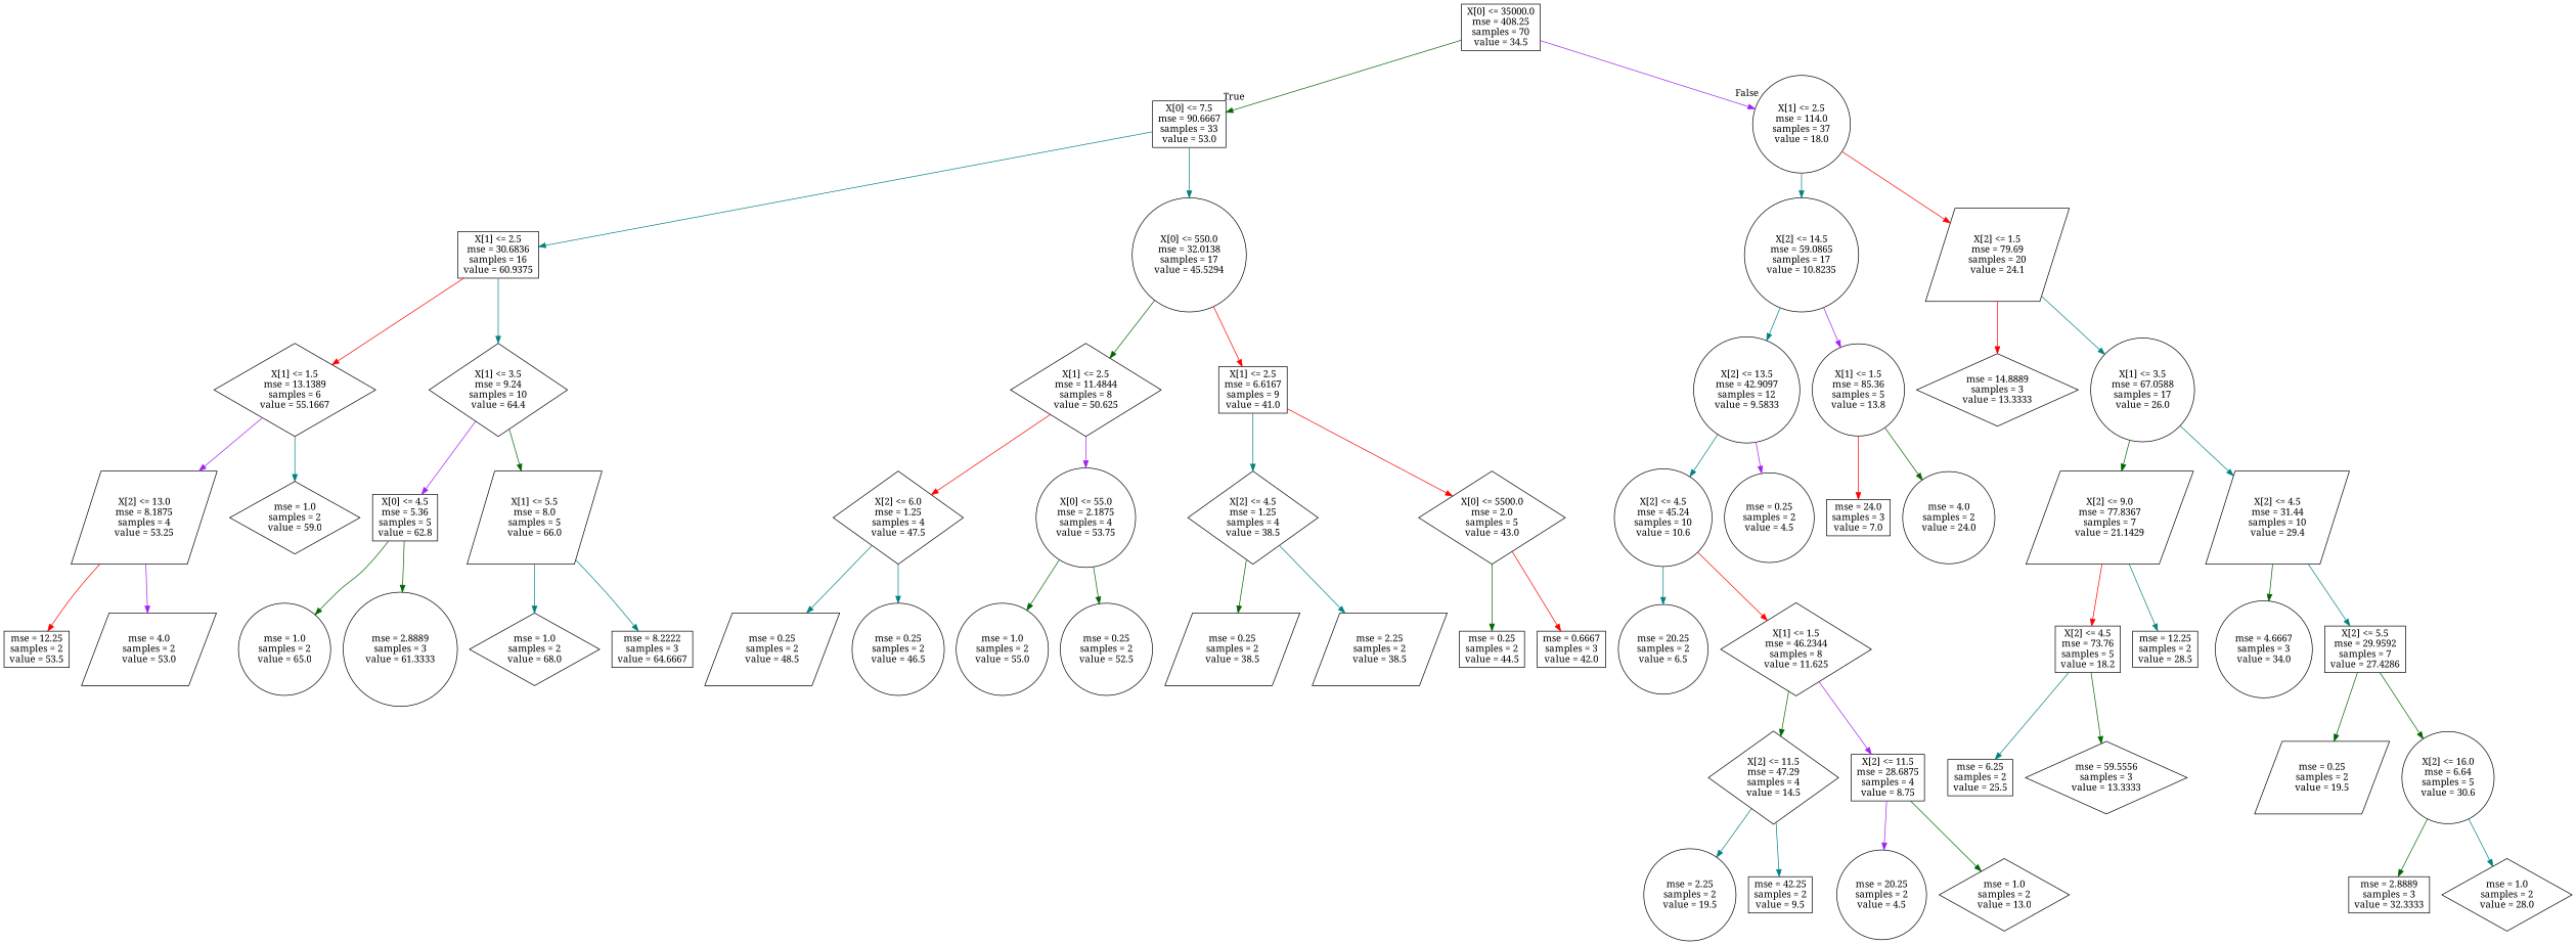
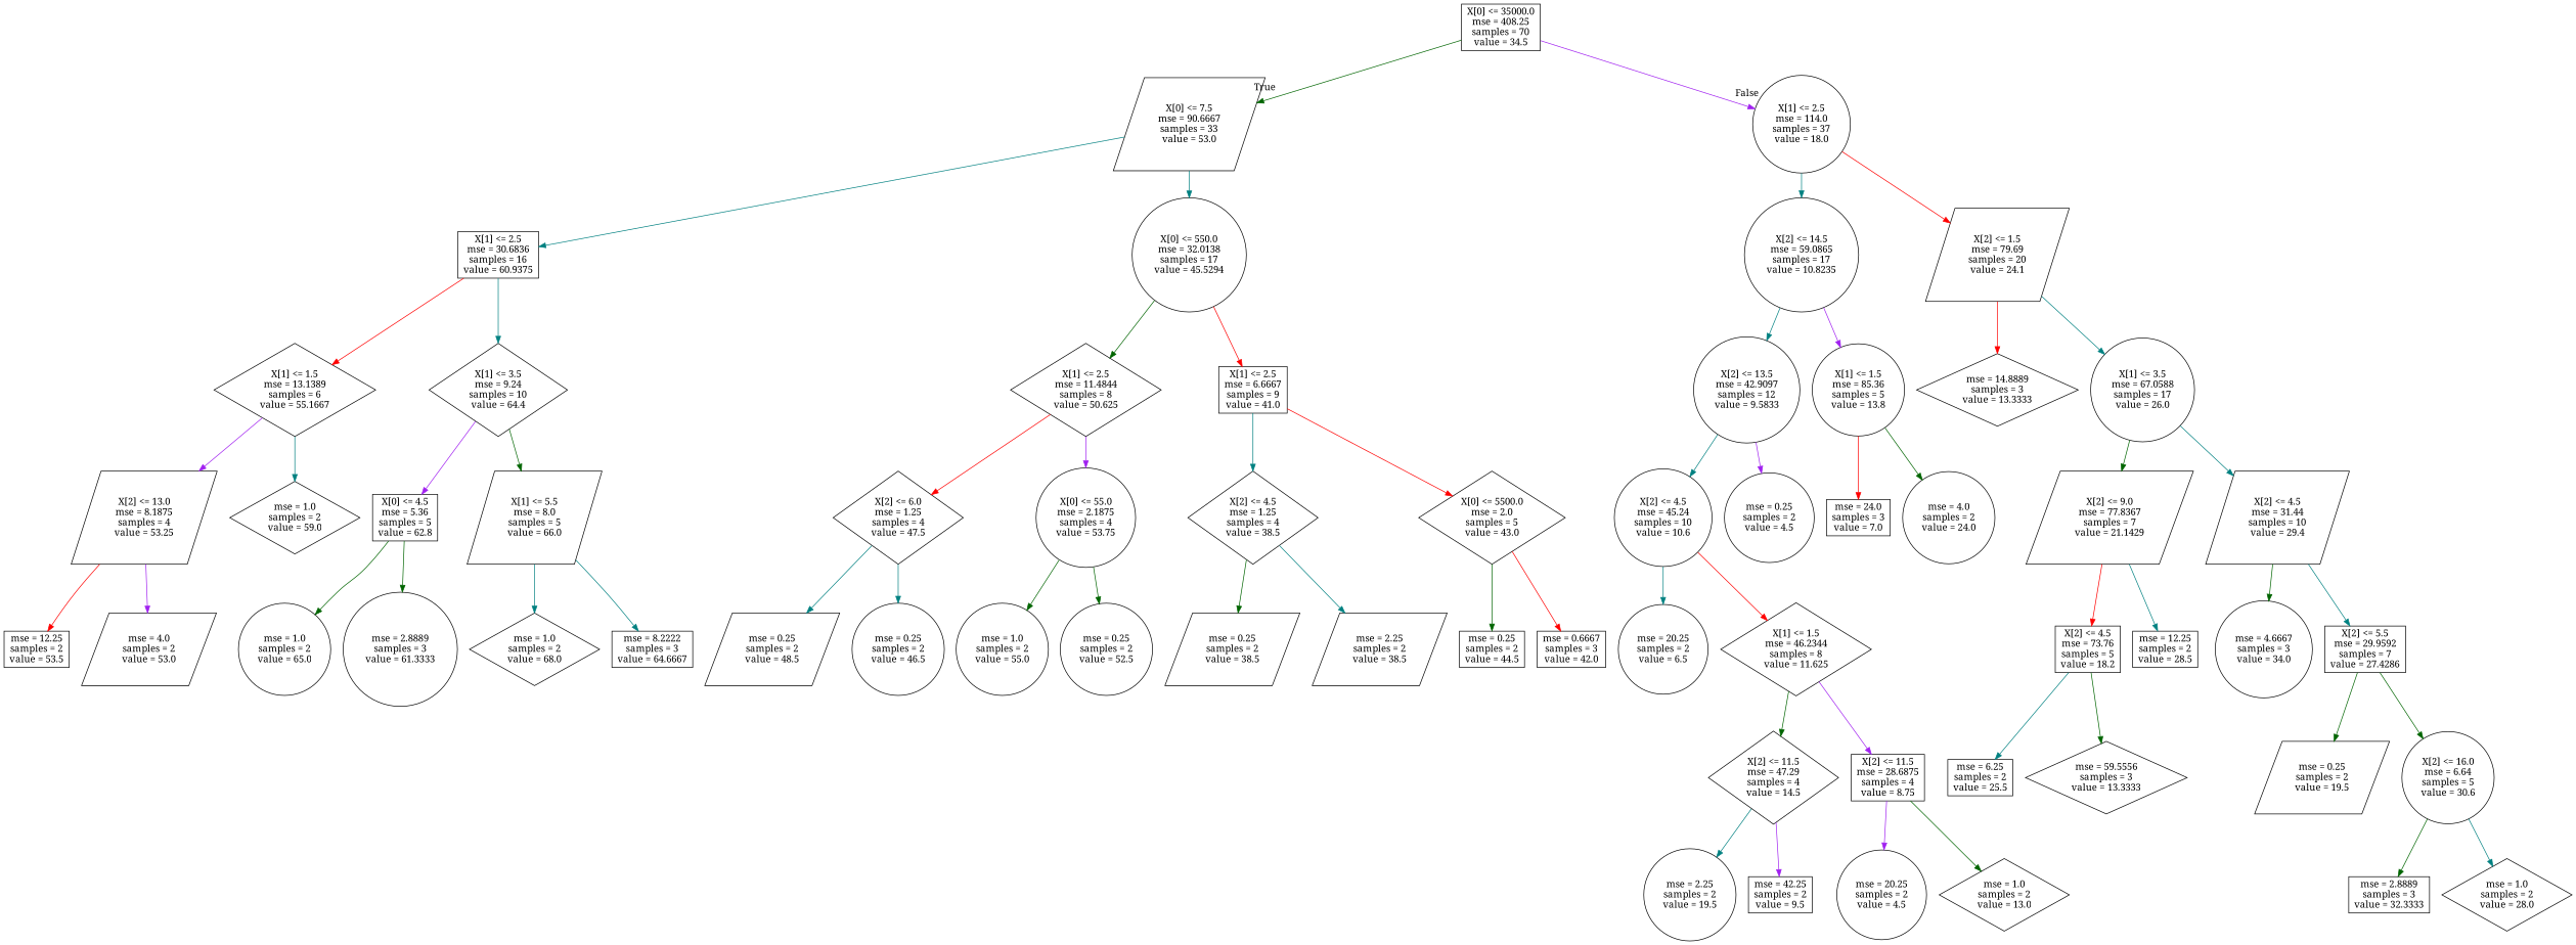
  digraph {
    fontname="Noto Serif"
    node [fontname="Noto Serif" shape=circle]
    edge [color=teal fontname="Noto Serif"]
    n1 [label="X[0] <= 35000.0\nmse = 408.25\nsamples = 70\nvalue = 34.5" shape=box]
-   n2 [label="X[0] <= 7.5\nmse = 90.6667\nsamples = 33\nvalue = 53.0" shape=box]
+   n2 [label="X[0] <= 7.5\nmse = 90.6667\nsamples = 33\nvalue = 53.0" shape=parallelogram]
    n3 [label="X[1] <= 2.5\nmse = 114.0\nsamples = 37\nvalue = 18.0"]
    n4 [label="X[1] <= 2.5\nmse = 30.6836\nsamples = 16\nvalue = 60.9375" shape=box]
    n5 [label="X[0] <= 550.0\nmse = 32.0138\nsamples = 17\nvalue = 45.5294"]
    n6 [label="X[2] <= 14.5\nmse = 59.0865\nsamples = 17\nvalue = 10.8235"]
    n7 [label="X[2] <= 1.5\nmse = 79.69\nsamples = 20\nvalue = 24.1" shape=parallelogram]
    n8 [label="X[1] <= 1.5\nmse = 13.1389\nsamples = 6\nvalue = 55.1667" shape=diamond]
    n9 [label="X[1] <= 3.5\nmse = 9.24\nsamples = 10\nvalue = 64.4" shape=diamond]
    n10 [label="X[1] <= 2.5\nmse = 11.4844\nsamples = 8\nvalue = 50.625" shape=diamond]
-   n11 [label="X[1] <= 2.5\nmse = 6.6167\nsamples = 9\nvalue = 41.0" shape=box]
+   n11 [label="X[1] <= 2.5\nmse = 6.6667\nsamples = 9\nvalue = 41.0" shape=box]
    n12 [label="X[2] <= 13.0\nmse = 8.1875\nsamples = 4\nvalue = 53.25" shape=parallelogram]
    n13 [label="mse = 1.0\nsamples = 2\nvalue = 59.0" shape=diamond]
    n14 [label="X[0] <= 4.5\nmse = 5.36\nsamples = 5\nvalue = 62.8" shape=box]
    n15 [label="X[1] <= 5.5\nmse = 8.0\nsamples = 5\nvalue = 66.0" shape=parallelogram]
    n16 [label="mse = 12.25\nsamples = 2\nvalue = 53.5" shape=box]
    n17 [label="mse = 4.0\nsamples = 2\nvalue = 53.0" shape=parallelogram]
    n18 [label="mse = 1.0\nsamples = 2\nvalue = 65.0"]
    n19 [label="mse = 2.8889\nsamples = 3\nvalue = 61.3333"]
    n20 [label="mse = 1.0\nsamples = 2\nvalue = 68.0" shape=diamond]
    n21 [label="mse = 8.2222\nsamples = 3\nvalue = 64.6667" shape=box]
    n22 [label="X[2] <= 6.0\nmse = 1.25\nsamples = 4\nvalue = 47.5" shape=diamond]
    n23 [label="X[0] <= 55.0\nmse = 2.1875\nsamples = 4\nvalue = 53.75"]
    n24 [label="X[2] <= 4.5\nmse = 1.25\nsamples = 4\nvalue = 38.5" shape=diamond]
    n25 [label="X[0] <= 5500.0\nmse = 2.0\nsamples = 5\nvalue = 43.0" shape=diamond]
    n26 [label="mse = 0.25\nsamples = 2\nvalue = 48.5" shape=parallelogram]
    n27 [label="mse = 0.25\nsamples = 2\nvalue = 46.5"]
    n28 [label="mse = 1.0\nsamples = 2\nvalue = 55.0"]
    n29 [label="mse = 0.25\nsamples = 2\nvalue = 52.5"]
    n30 [label="mse = 0.25\nsamples = 2\nvalue = 38.5" shape=parallelogram]
    n31 [label="mse = 2.25\nsamples = 2\nvalue = 38.5" shape=parallelogram]
    n32 [label="mse = 0.25\nsamples = 2\nvalue = 44.5" shape=box]
    n33 [label="mse = 0.6667\nsamples = 3\nvalue = 42.0" shape=box]
    n34 [label="X[2] <= 13.5\nmse = 42.9097\nsamples = 12\nvalue = 9.5833"]
    n35 [label="X[1] <= 1.5\nmse = 85.36\nsamples = 5\nvalue = 13.8"]
    n36 [label="mse = 14.8889\nsamples = 3\nvalue = 13.3333" shape=diamond]
    n37 [label="X[1] <= 3.5\nmse = 67.0588\nsamples = 17\nvalue = 26.0"]
    n38 [label="X[2] <= 4.5\nmse = 45.24\nsamples = 10\nvalue = 10.6"]
    n39 [label="mse = 0.25\nsamples = 2\nvalue = 4.5"]
    n40 [label="mse = 24.0\nsamples = 3\nvalue = 7.0" shape=box]
    n41 [label="mse = 4.0\nsamples = 2\nvalue = 24.0"]
    n42 [label="mse = 20.25\nsamples = 2\nvalue = 6.5"]
    n43 [label="X[1] <= 1.5\nmse = 46.2344\nsamples = 8\nvalue = 11.625" shape=diamond]
    n44 [label="X[2] <= 11.5\nmse = 47.29\nsamples = 4\nvalue = 14.5" shape=diamond]
    n45 [label="X[2] <= 11.5\nmse = 28.6875\nsamples = 4\nvalue = 8.75" shape=box]
    n46 [label="mse = 2.25\nsamples = 2\nvalue = 19.5"]
    n47 [label="mse = 42.25\nsamples = 2\nvalue = 9.5" shape=box]
    n48 [label="mse = 20.25\nsamples = 2\nvalue = 4.5"]
    n49 [label="mse = 1.0\nsamples = 2\nvalue = 13.0" shape=diamond]
    n50 [label="X[2] <= 9.0\nmse = 77.8367\nsamples = 7\nvalue = 21.1429" shape=parallelogram]
    n51 [label="X[2] <= 4.5\nmse = 31.44\nsamples = 10\nvalue = 29.4" shape=parallelogram]
    n52 [label="X[2] <= 4.5\nmse = 73.76\nsamples = 5\nvalue = 18.2" shape=box]
    n53 [label="mse = 12.25\nsamples = 2\nvalue = 28.5" shape=box]
    n54 [label="mse = 4.6667\nsamples = 3\nvalue = 34.0"]
    n55 [label="X[2] <= 5.5\nmse = 29.9592\nsamples = 7\nvalue = 27.4286" shape=box]
    n56 [label="mse = 6.25\nsamples = 2\nvalue = 25.5" shape=box]
    n57 [label="mse = 59.5556\nsamples = 3\nvalue = 13.3333" shape=diamond]
    n58 [label="mse = 0.25\nsamples = 2\nvalue = 19.5" shape=parallelogram]
    n59 [label="X[2] <= 16.0\nmse = 6.64\nsamples = 5\nvalue = 30.6"]
    n60 [label="mse = 2.8889\nsamples = 3\nvalue = 32.3333" shape=box]
    n61 [label="mse = 1.0\nsamples = 2\nvalue = 28.0" shape=diamond]
    n1 -> n2 [color=darkgreen headlabel=True labelangle=45 labeldistance=2.5]
    n1 -> n3 [color=purple headlabel=False labelangle=-45 labeldistance=2.5]
    n2 -> n4
    n2 -> n5
    n3 -> n6
    n3 -> n7 [color=red]
    n4 -> n8 [color=red]
    n4 -> n9
    n5 -> n10 [color=darkgreen]
    n5 -> n11 [color=red]
    n6 -> n34
    n6 -> n35 [color=purple]
    n7 -> n36 [color=red]
    n7 -> n37
    n8 -> n12 [color=purple]
    n8 -> n13
    n9 -> n14 [color=purple]
    n9 -> n15 [color=darkgreen]
    n10 -> n22 [color=red]
    n10 -> n23 [color=purple]
    n11 -> n24
    n11 -> n25 [color=red]
    n12 -> n16 [color=red]
    n12 -> n17 [color=purple]
    n14 -> n18 [color=darkgreen]
    n14 -> n19 [color=darkgreen]
    n15 -> n20
    n15 -> n21
    n22 -> n26
    n22 -> n27
    n23 -> n28 [color=darkgreen]
    n23 -> n29 [color=darkgreen]
    n24 -> n30 [color=darkgreen]
    n24 -> n31
    n25 -> n32 [color=darkgreen]
    n25 -> n33 [color=red]
    n34 -> n38
    n34 -> n39 [color=purple]
    n35 -> n40 [color=red]
    n35 -> n41 [color=darkgreen]
    n37 -> n50 [color=darkgreen]
    n37 -> n51
    n38 -> n42
    n38 -> n43 [color=red]
    n43 -> n44 [color=darkgreen]
    n43 -> n45 [color=purple]
    n44 -> n46
-   n44 -> n47
+   n44 -> n47 [color=purple]
    n45 -> n48 [color=purple]
    n45 -> n49 [color=darkgreen]
    n50 -> n52 [color=red]
    n50 -> n53
    n51 -> n54 [color=darkgreen]
    n51 -> n55
    n52 -> n56
    n52 -> n57 [color=darkgreen]
    n55 -> n58 [color=darkgreen]
    n55 -> n59 [color=darkgreen]
    n59 -> n60 [color=darkgreen]
    n59 -> n61
  }
